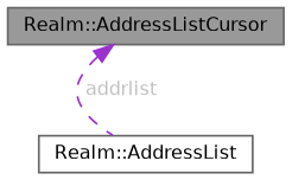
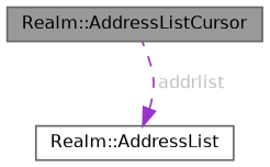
  digraph {
    node [color=gray40 fontname=Helvetica fontsize=10 shape=box style=filled]
    n1 [fillcolor=grey60 fontcolor=black height=0.2 label="Realm::AddressListCursor" width=0.4]
    n2 [fillcolor=white height=0.2 label="Realm::AddressList" width=0.4]
-   n1 -> n2 [color=darkorchid3 dir=back fontcolor=grey fontname=Helvetica fontsize=10 label=" addrlist" labelfontname=Helvetica labelfontsize=10 style=dashed]
+   n2 -> n1 [color=darkorchid3 dir=back fontcolor=grey fontname=Helvetica fontsize=10 label=" addrlist" labelfontname=Helvetica labelfontsize=10 style=dashed]
  }
